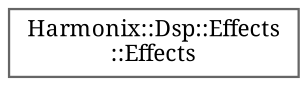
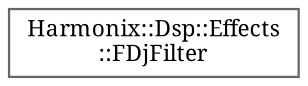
  digraph {
    rankdir=TB
    fontname="Noto Serif"
-   n1 [color=grey40 fillcolor=white fontname="Noto Serif" fontsize=10 height=0.2 label="Harmonix::Dsp::Effects\l::Effects" shape=box style=filled width=0.4]
+   n1 [color=grey40 fillcolor=white fontname="Noto Serif" fontsize=10 height=0.2 label="Harmonix::Dsp::Effects\l::FDjFilter" shape=box style=filled width=0.4]
  }
